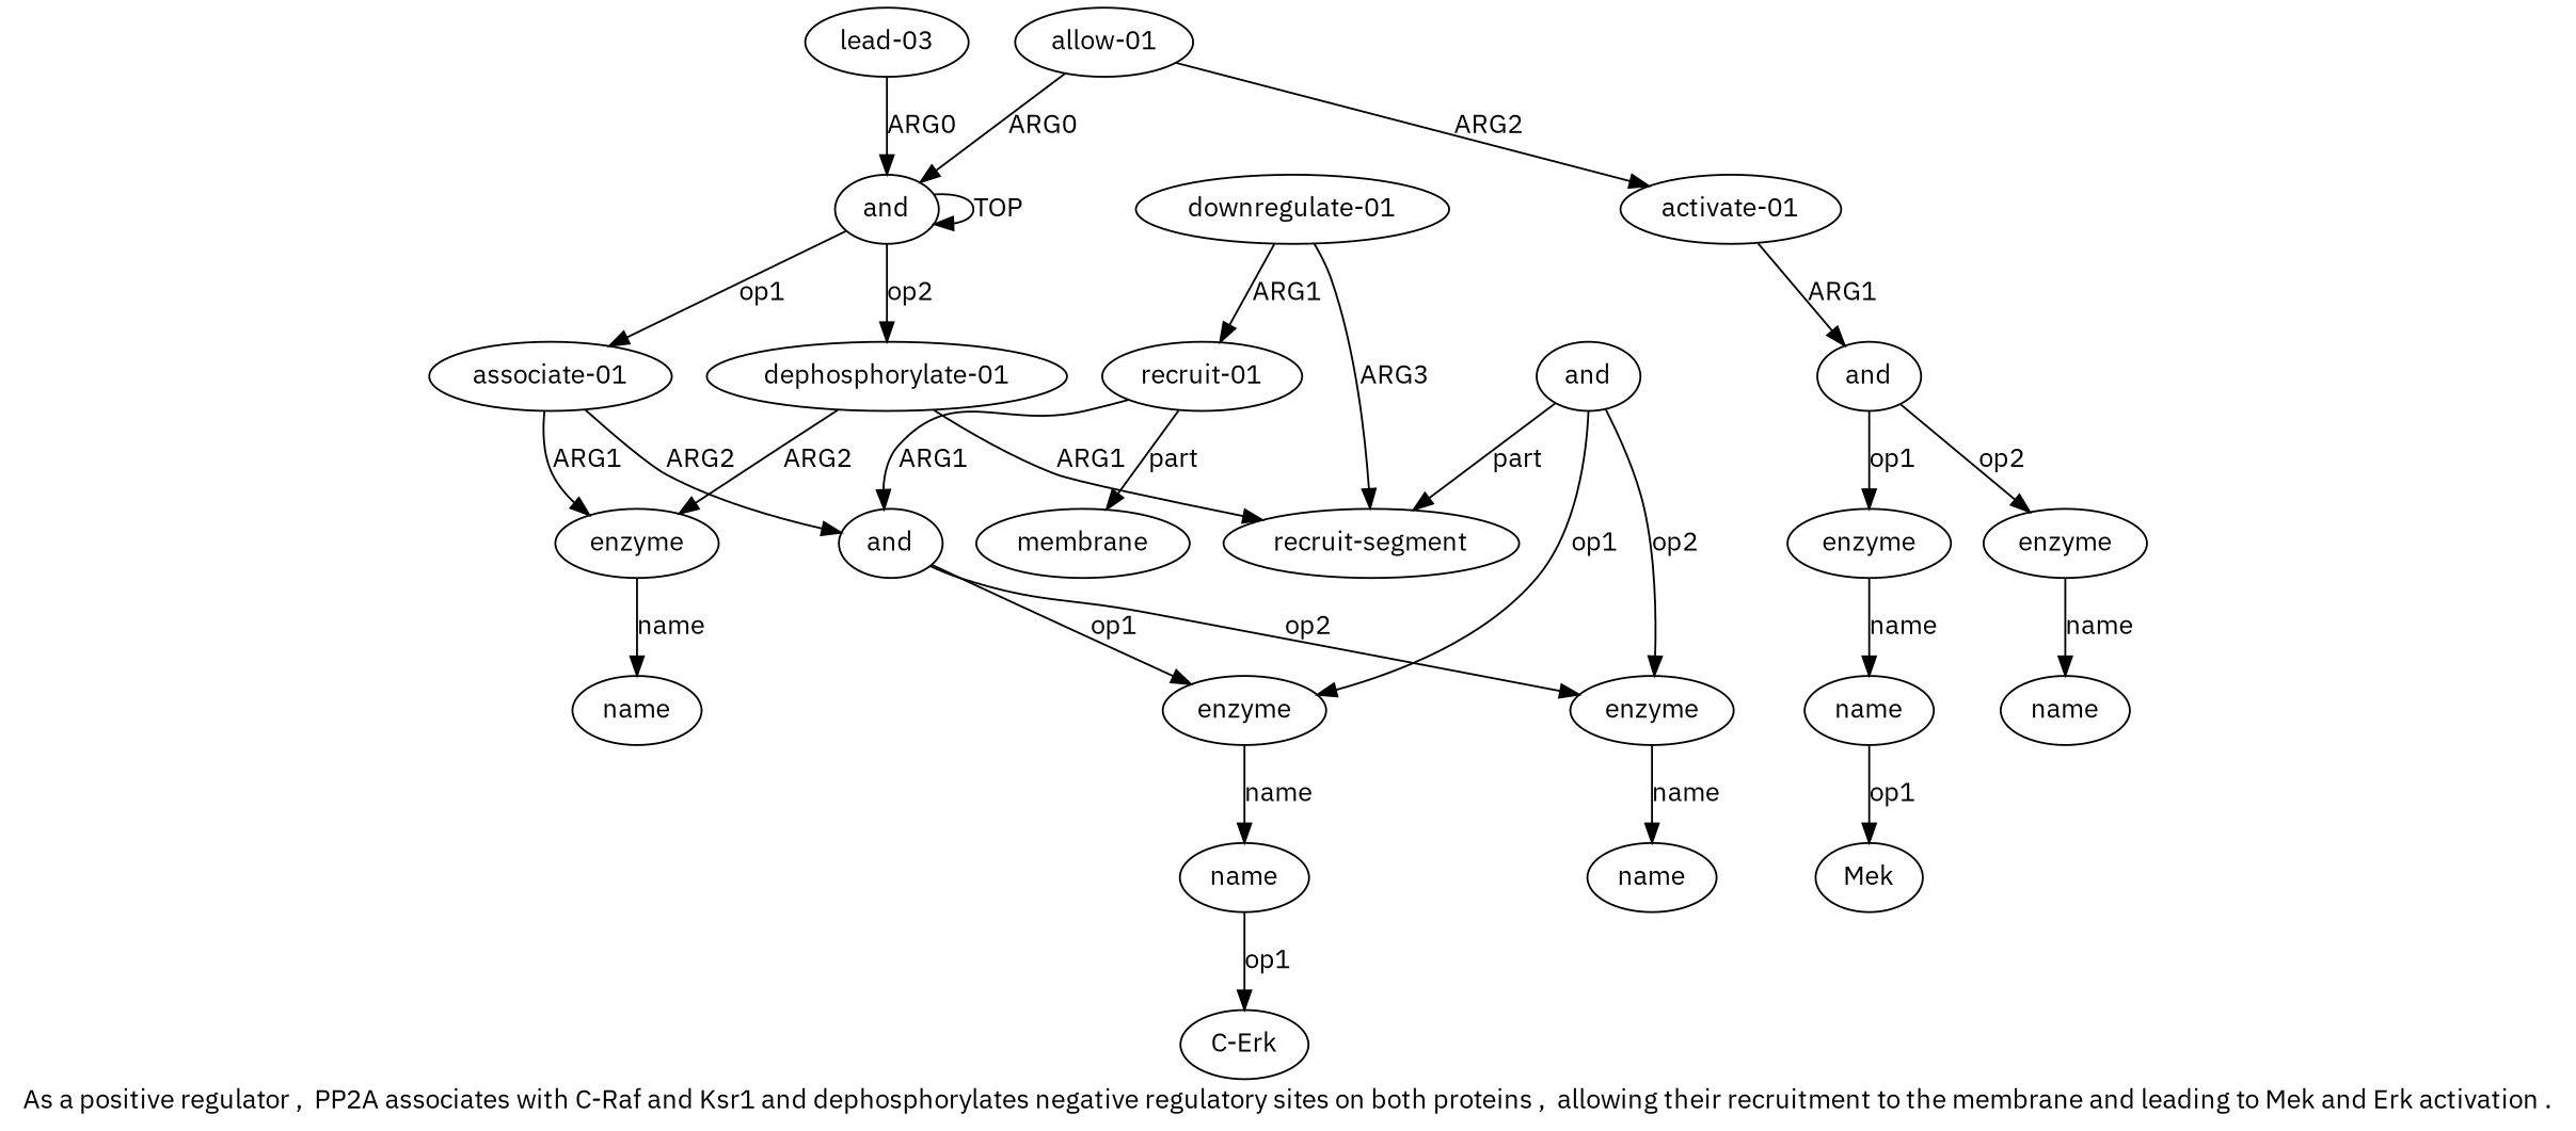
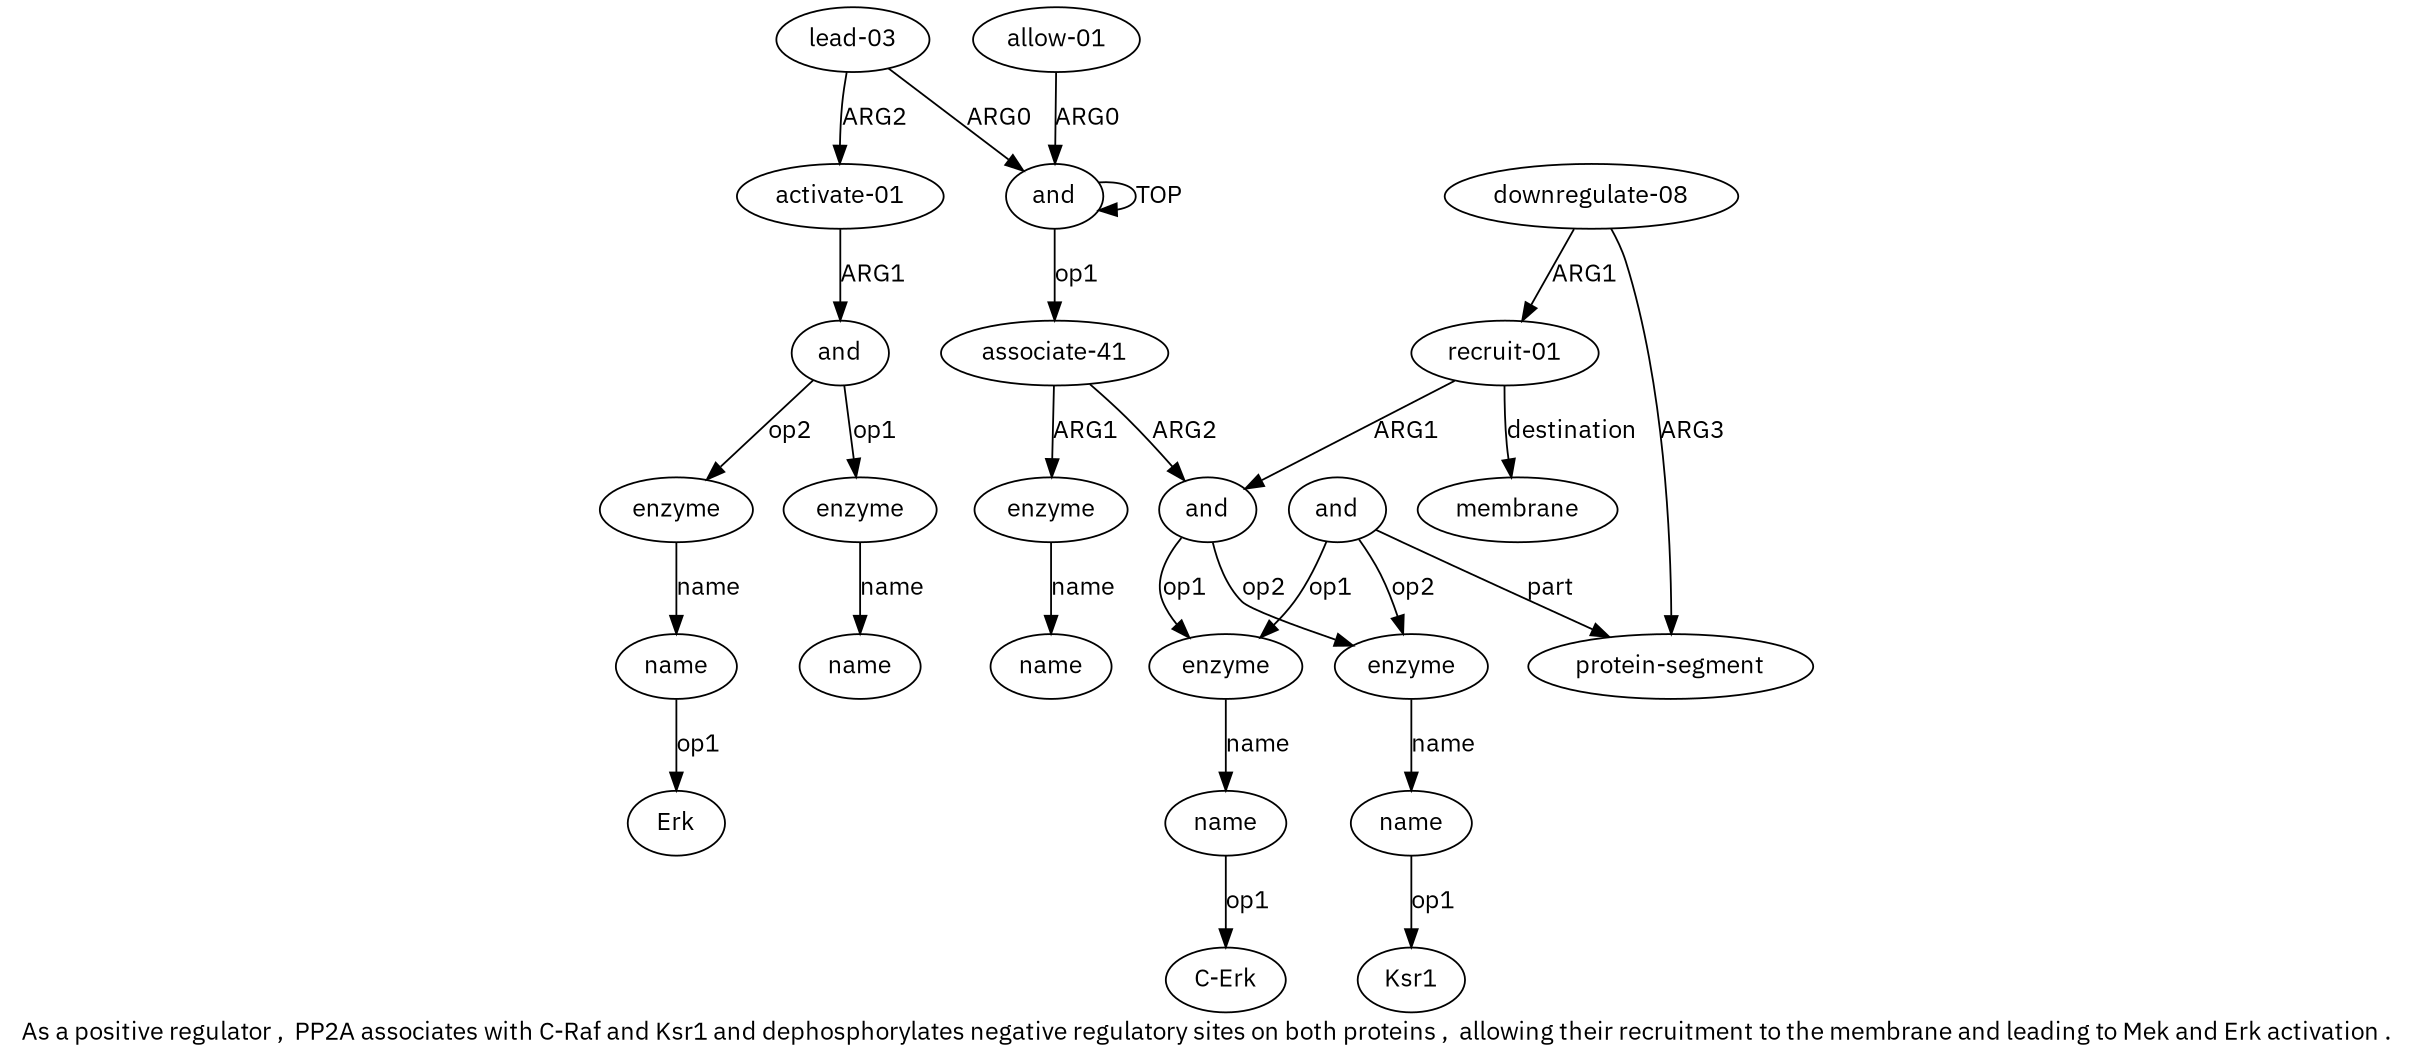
  digraph {
    fontname="IBM Plex Sans"
    label="As a positive regulator ,  PP2A associates with C-Raf and Ksr1 and dephosphorylates negative regulatory sites on both proteins ,  allowing their recruitment to the membrane and leading to Mek and Erk activation ."
    node [color=black fontname="IBM Plex Sans" gold_ind=-1 gold_label=name test_ind=-1 test_label=name]
    edge [color=black fontname="IBM Plex Sans" gold_label=op1 test_label=op1]
    n1 [gold_ind=20 label=name test_ind=20]
-   n2 [gold_label=Mek label=Mek test_label=Mek]
    n3 [gold_ind=21 gold_label=enzyme label=enzyme test_ind=21 test_label=enzyme]
    n4 [gold_ind=22 label=name test_ind=22]
+   n5 [gold_label=Erk label=Erk test_label=Erk]
    n6 [gold_ind=2 gold_label=enzyme label=enzyme test_ind=2 test_label=enzyme]
    n7 [gold_ind=3 label=name test_ind=3]
+   n8 [gold_label=Ksr1 label=Ksr1 test_label=Ksr1]
    n9 [gold_ind=15 gold_label=membrane label=membrane test_ind=15 test_label=membrane]
    n10 [gold_ind=14 gold_label="recruit-01" label="recruit-01" test_ind=14 test_label="recruit-01"]
    n11 [gold_ind=4 gold_label=and label=and test_ind=4 test_label=and]
    n12 [gold_ind=5 gold_label=enzyme label=enzyme test_ind=5 test_label=enzyme]
    n13 [gold_ind=7 gold_label=enzyme label=enzyme test_ind=7 test_label=enzyme]
    n14 [gold_ind=6 label=name test_ind=6]
    n15 [gold_ind=8 label=name test_ind=8]
    n16 [gold_ind=17 gold_label="activate-01" label="activate-01" test_ind=17 test_label="activate-01"]
    n17 [gold_ind=18 gold_label=and label=and test_ind=18 test_label=and]
    n18 [gold_ind=19 gold_label=enzyme label=enzyme test_ind=19 test_label=enzyme]
    n19 [gold_ind=16 gold_label="lead-03" label="lead-03" test_ind=16 test_label="lead-03"]
    n20 [gold_ind=0 gold_label=and label=and test_ind=0 test_label=and]
-   n21 [gold_ind=1 gold_label="associate-01" label="associate-01" test_ind=1 test_label="associate-01"]
-   n22 [gold_ind=9 gold_label="dephosphorylate-01" label="dephosphorylate-01" test_ind=9 test_label="dephosphorylate-01"]
-   n23 [gold_ind=10 gold_label="protein-segment" label="recruit-segment" test_ind=10 test_label="protein-segment"]
-   n24 [gold_ind=11 gold_label="downregulate-01" label="downregulate-01" test_ind=11 test_label="downregulate-01"]
+   n21 [gold_ind=1 gold_label="associate-01" label="associate-41" test_ind=1 test_label="associate-01"]
+   n23 [gold_ind=10 gold_label="protein-segment" label="protein-segment" test_ind=10 test_label="protein-segment"]
+   n24 [gold_ind=11 gold_label="downregulate-01" label="downregulate-08" test_ind=11 test_label="downregulate-01"]
    n25 [gold_ind=13 gold_label="allow-01" label="allow-01" test_ind=13 test_label="allow-01"]
    n26 [gold_ind=12 gold_label=and label=and test_ind=12 test_label=and]
    n27 [gold_label="C-Raf" label="C-Erk" test_label="C-Raf"]
-   n1 -> n2 [label=op1]
    n3 -> n4 [gold_label=name label=name test_label=name]
+   n4 -> n5 [label=op1]
    n6 -> n7 [gold_label=name label=name test_label=name]
-   n10 -> n9 [gold_label=destination label=part test_label=destination]
+   n10 -> n9 [gold_label=destination label=destination test_label=destination]
    n10 -> n11 [gold_label=ARG1 label=ARG1 test_label=ARG1]
    n11 -> n12 [label=op1]
    n11 -> n13 [gold_label=op2 label=op2 test_label=op2]
    n12 -> n14 [gold_label=name label=name test_label=name]
    n13 -> n15 [gold_label=name label=name test_label=name]
    n14 -> n27 [label=op1]
+   n15 -> n8 [label=op1]
    n16 -> n17 [gold_label=ARG1 label=ARG1 test_label=ARG1]
    n17 -> n3 [gold_label=op2 label=op2 test_label=op2]
    n17 -> n18 [label=op1]
    n18 -> n1 [gold_label=name label=name test_label=name]
-   n25 -> n16 [gold_label=ARG2 label=ARG2 test_label=ARG2]
+   n19 -> n16 [gold_label=ARG2 label=ARG2 test_label=ARG2]
    n19 -> n20 [gold_label=ARG0 label=ARG0 test_label=ARG0]
    n20 -> n20 [gold_label=TOP label=TOP test_label=TOP]
    n20 -> n21 [label=op1]
-   n20 -> n22 [gold_label=op2 label=op2 test_label=op2]
    n21 -> n6 [gold_label=ARG1 label=ARG1 test_label=ARG1]
    n21 -> n11 [gold_label=ARG2 label=ARG2 test_label=ARG2]
-   n22 -> n6 [gold_label=ARG2 label=ARG2 test_label=ARG2]
-   n22 -> n23 [gold_label=ARG1 label=ARG1 test_label=ARG1]
    n24 -> n10 [gold_label=ARG1 label=ARG1 test_label=ARG1]
    n24 -> n23 [gold_label=ARG0 label=ARG3 test_label=ARG0]
    n25 -> n20 [gold_label=ARG0 label=ARG0 test_label=ARG0]
    n26 -> n12 [label=op1]
    n26 -> n13 [gold_label=op2 label=op2 test_label=op2]
    n26 -> n23 [gold_label=part label=part test_label=part]
  }
